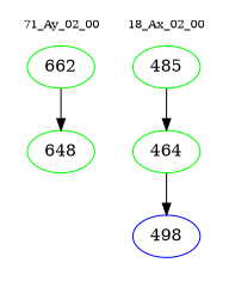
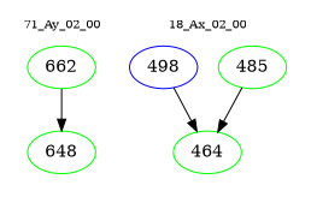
  digraph {
    node [color=green]
    edge [color=black]
    n1 [label=662]
    n2 [label=648]
    n3 [label=485]
    n4 [label=464]
    n5 [color=blue label=498]
    subgraph cluster_1 {
      color=white
      fontsize=10
      label="71_Ay_02_00"
      n1
      n2
    }
    subgraph cluster_2 {
      color=white
      fontsize=10
      label="18_Ax_02_00"
      n3
      n4
      n5
    }
    n1 -> n2
    n3 -> n4
-   n4 -> n5
+   n5 -> n4
  }
